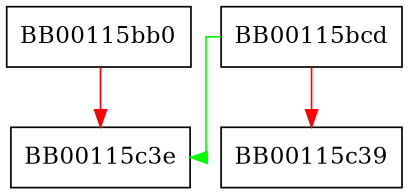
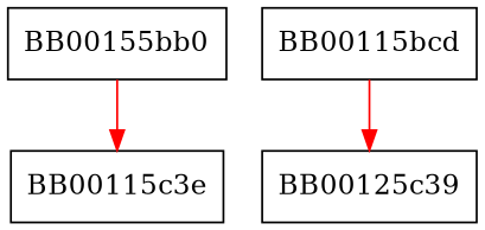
  digraph {
    splines=ortho
    node [shape=box]
    edge [color=red]
-   BB00115bb0
+   BB00115bb0 [label=BB00155bb0]
    BB00115c3e
    BB00115bcd
-   BB00115c39
+   BB00115c39 [label=BB00125c39]
    BB00115bb0 -> BB00115c3e
-   BB00115bcd -> BB00115c3e [color=green]
    BB00115bcd -> BB00115c39
  }
